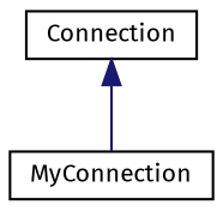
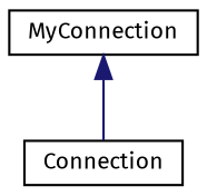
  digraph {
    rankdir=TB
    fontname="Fira Sans"
    node [color=black fillcolor=white fontname="Fira Sans" fontsize=10 shape=record style=filled]
    n1 [height=0.2 label=Connection width=0.4]
    n2 [height=0.2 label=MyConnection width=0.4]
-   n1 -> n2 [color=midnightblue dir=back fontname="Fira Sans" fontsize=10 labelfontname=Helvetica labelfontsize=10 style=solid]
+   n2 -> n1 [color=midnightblue dir=back fontname="Fira Sans" fontsize=10 labelfontname=Helvetica labelfontsize=10 style=solid]
  }
